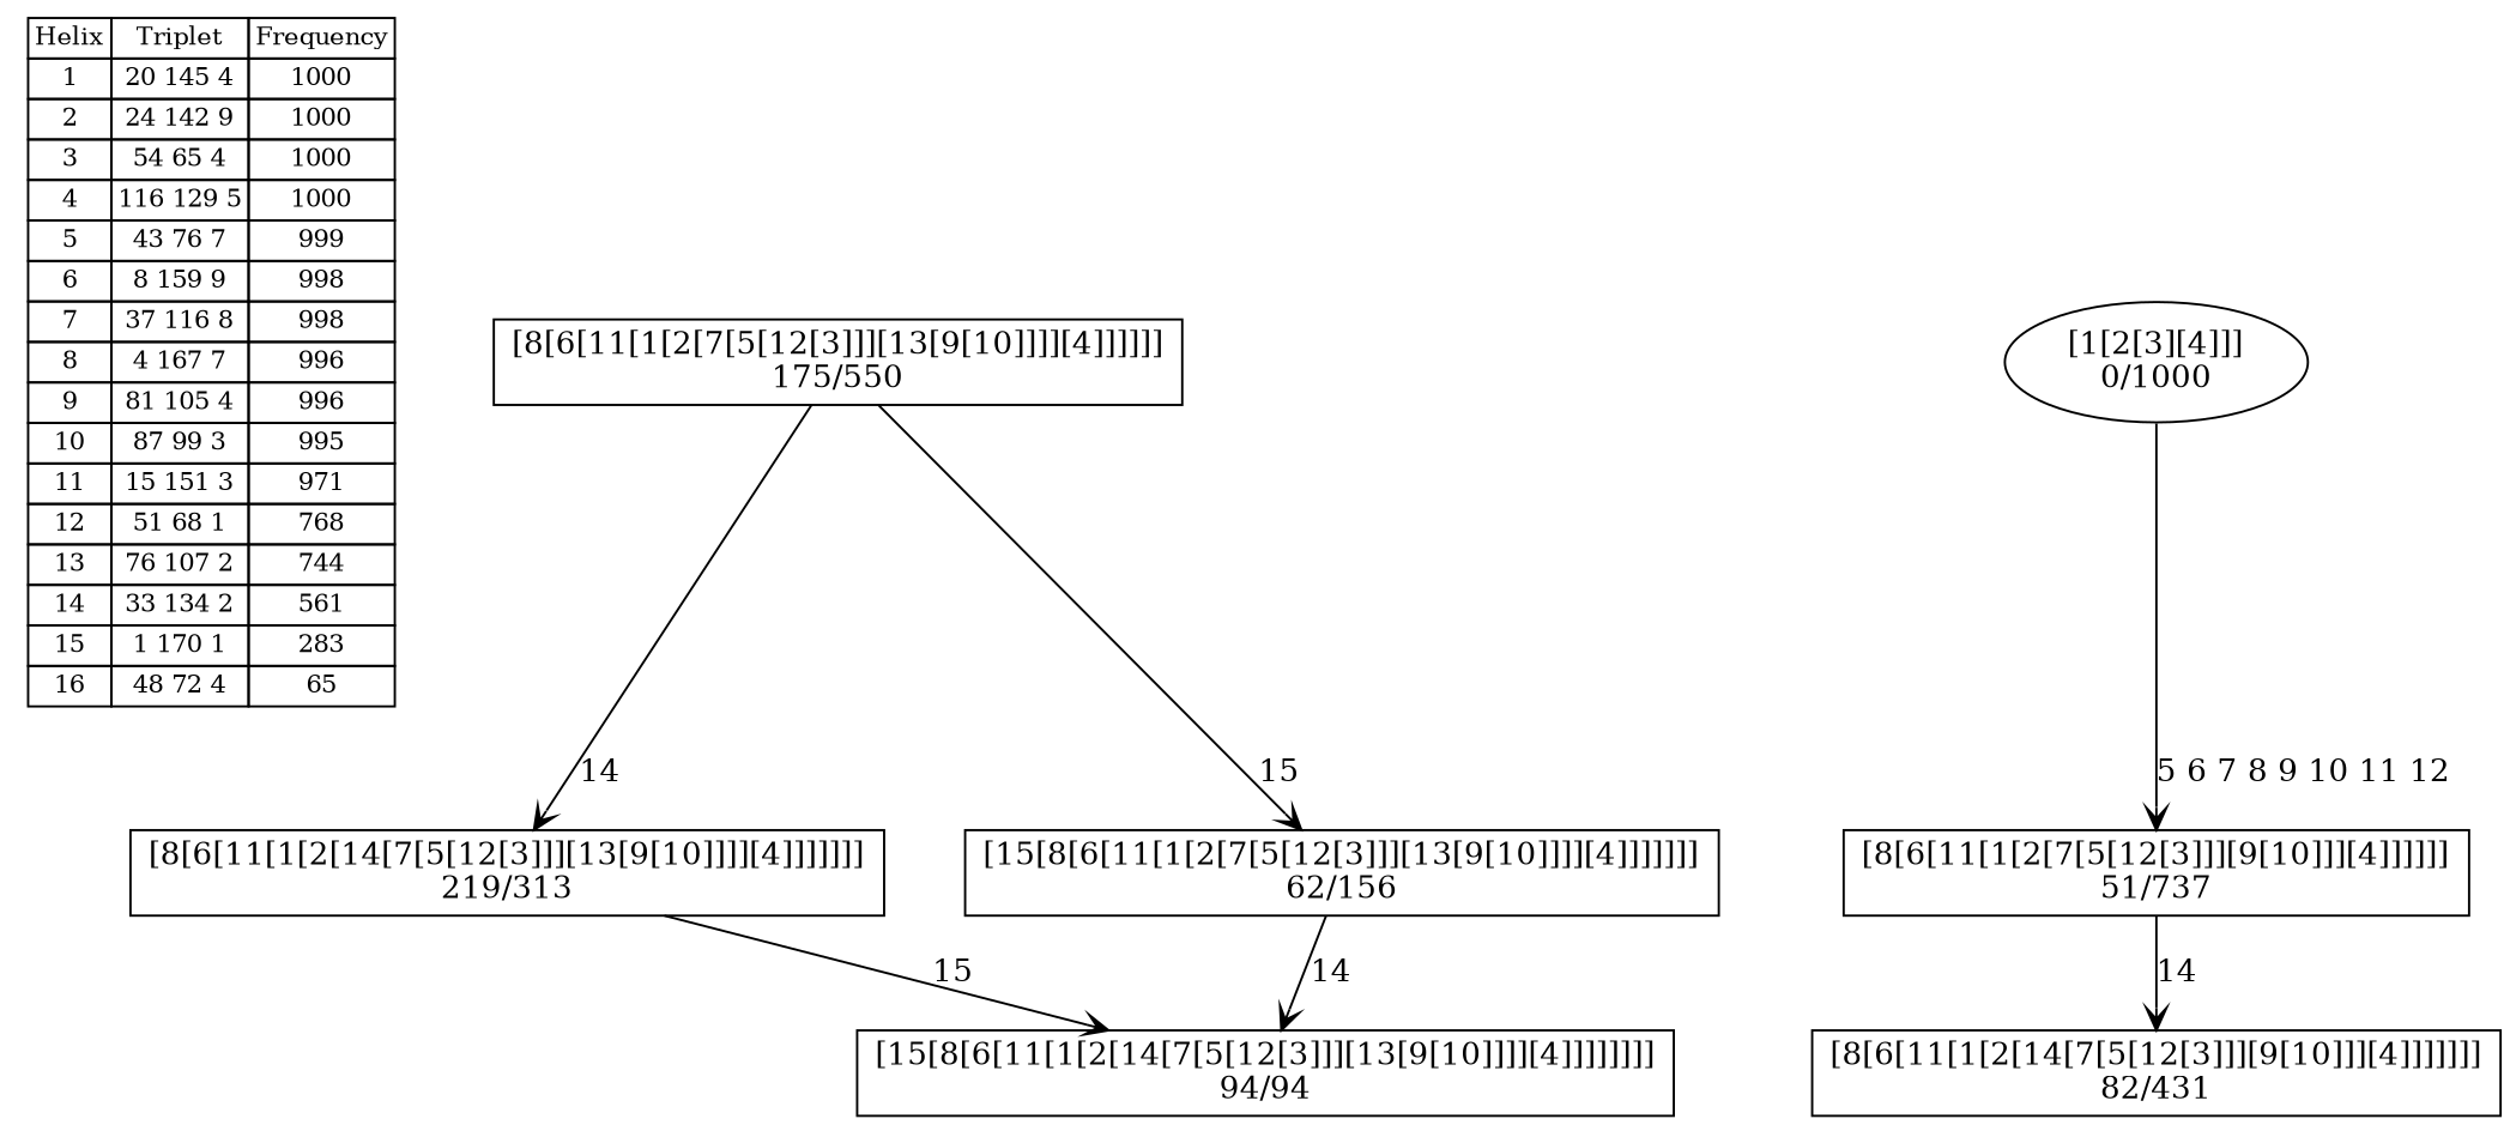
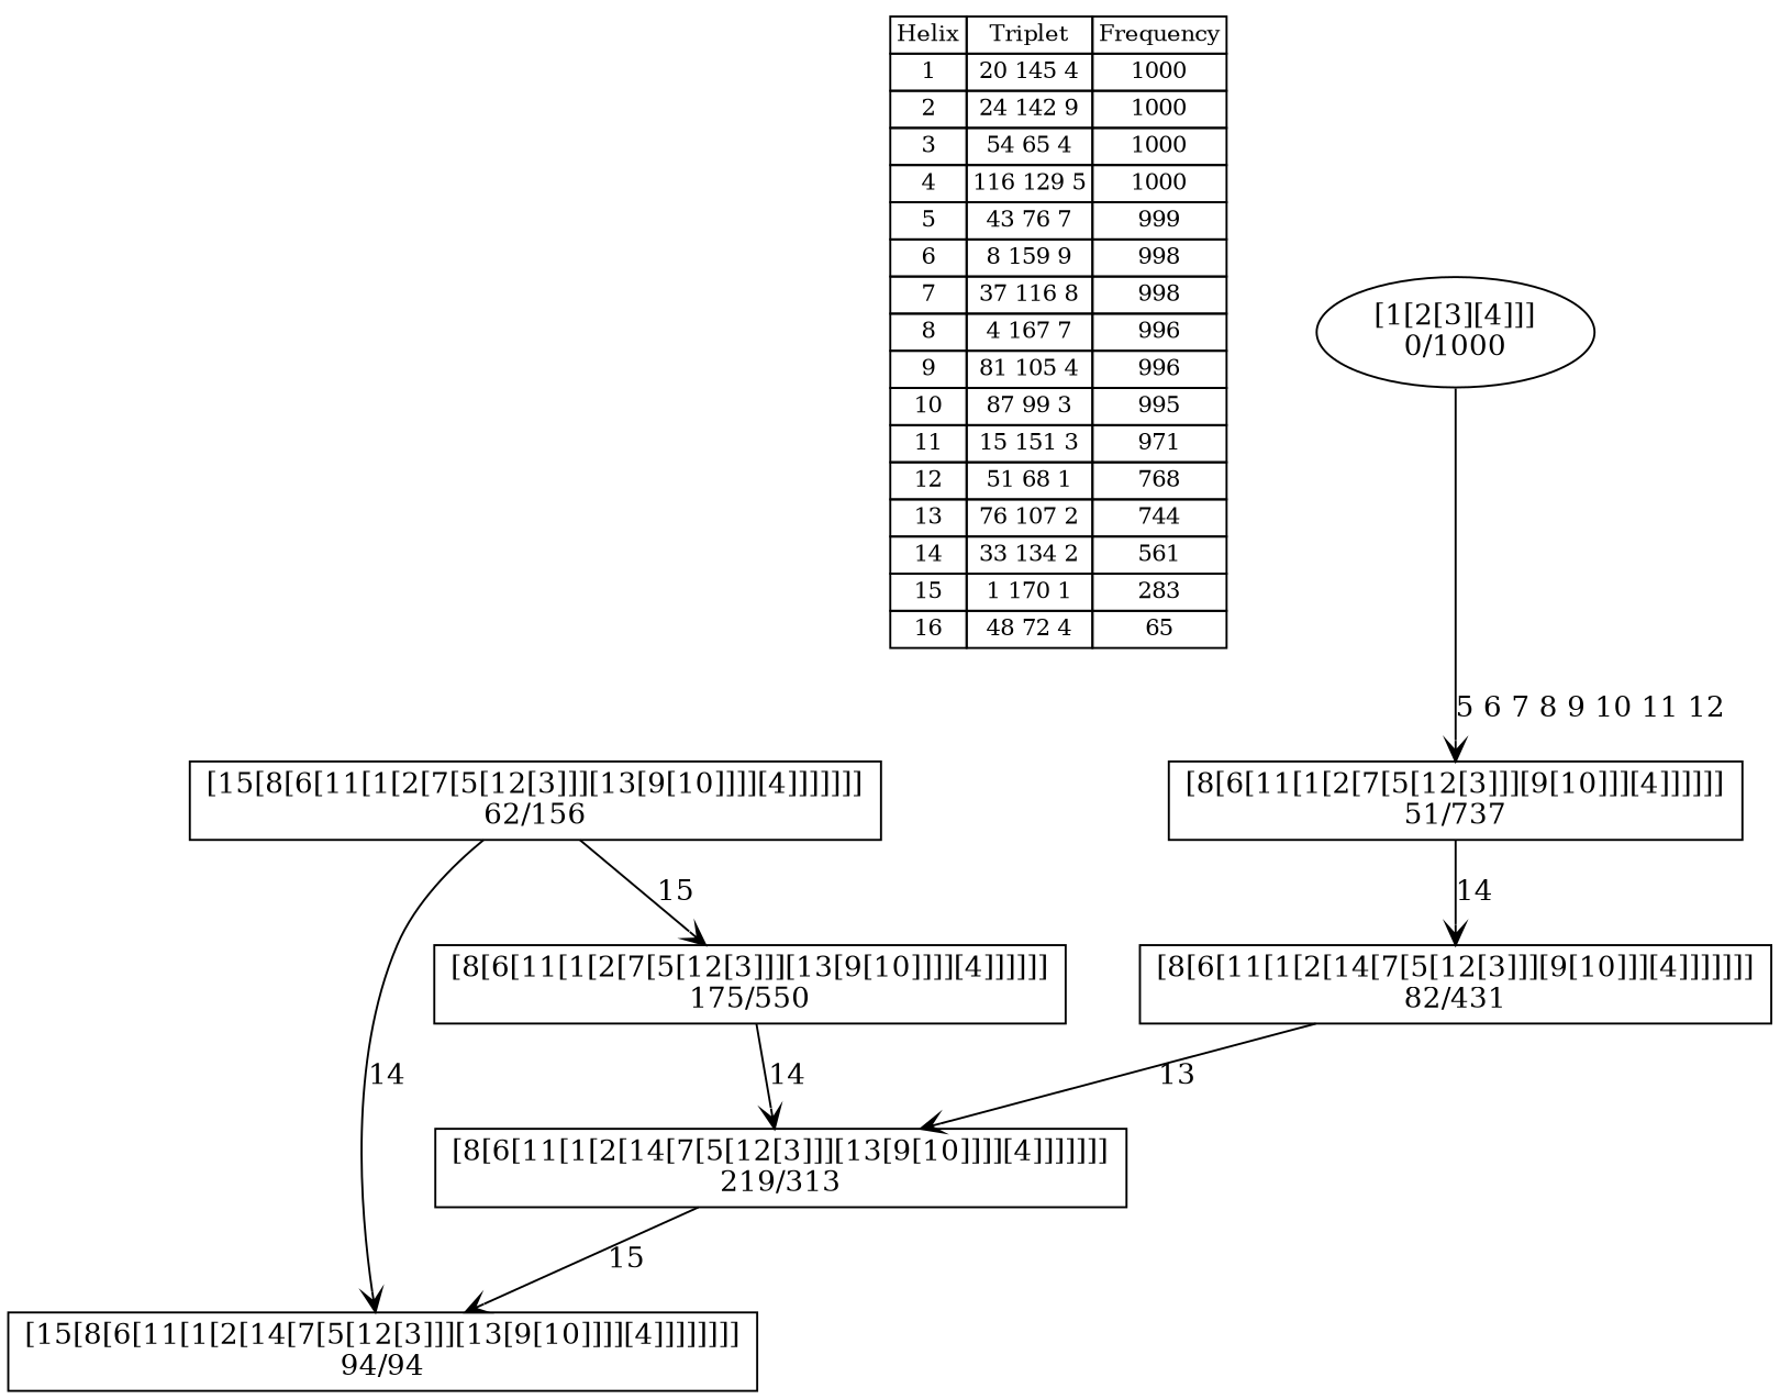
  digraph {
    nodesep=0.5
    node [shape=box]
    edge [arrowhead=vee]
    n1 [fontsize=11 label=< <table border="0" cellborder="1" cellspacing="0"><tr><td>Helix</td><td>Triplet</td><td>Frequency</td></tr> <tr><td>1</td><td>20 145 4</td><td>1000</td></tr> <tr><td>2</td><td>24 142 9</td><td>1000</td></tr> <tr><td>3</td><td>54 65 4</td><td>1000</td></tr> <tr><td>4</td><td>116 129 5</td><td>1000</td></tr> <tr><td>5</td><td>43 76 7</td><td>999</td></tr> <tr><td>6</td><td>8 159 9</td><td>998</td></tr> <tr><td>7</td><td>37 116 8</td><td>998</td></tr> <tr><td>8</td><td>4 167 7</td><td>996</td></tr> <tr><td>9</td><td>81 105 4</td><td>996</td></tr> <tr><td>10</td><td>87 99 3</td><td>995</td></tr> <tr><td>11</td><td>15 151 3</td><td>971</td></tr> <tr><td>12</td><td>51 68 1</td><td>768</td></tr> <tr><td>13</td><td>76 107 2</td><td>744</td></tr> <tr><td>14</td><td>33 134 2</td><td>561</td></tr> <tr><td>15</td><td>1 170 1</td><td>283</td></tr> <tr><td>16</td><td>48 72 4</td><td>65</td></tr> </table>> shape=plaintext]
    n2 [label="[8[6[11[1[2[14[7[5[12[3]]][13[9[10]]]][4]]]]]]]\n219/313"]
    n3 [label="[15[8[6[11[1[2[14[7[5[12[3]]][13[9[10]]]][4]]]]]]]]\n94/94"]
    n4 [label="[8[6[11[1[2[7[5[12[3]]][13[9[10]]]][4]]]]]]\n175/550"]
    n5 [label="[15[8[6[11[1[2[7[5[12[3]]][13[9[10]]]][4]]]]]]]\n62/156"]
    n6 [label="[8[6[11[1[2[14[7[5[12[3]]][9[10]]][4]]]]]]]\n82/431"]
    n7 [label="[8[6[11[1[2[7[5[12[3]]][9[10]]][4]]]]]]\n51/737"]
    n8 [label="[1[2[3][4]]]\n0/1000" shape=""]
    n2 -> n3 [label="15 "]
    n4 -> n2 [label="14 "]
-   n4 -> n5 [label="15 "]
+   n5 -> n4 [label="15 "]
    n5 -> n3 [label="14 "]
+   n6 -> n2 [label="13 "]
    n7 -> n6 [label="14 "]
    n8 -> n7 [label="5 6 7 8 9 10 11 12 "]
  }
